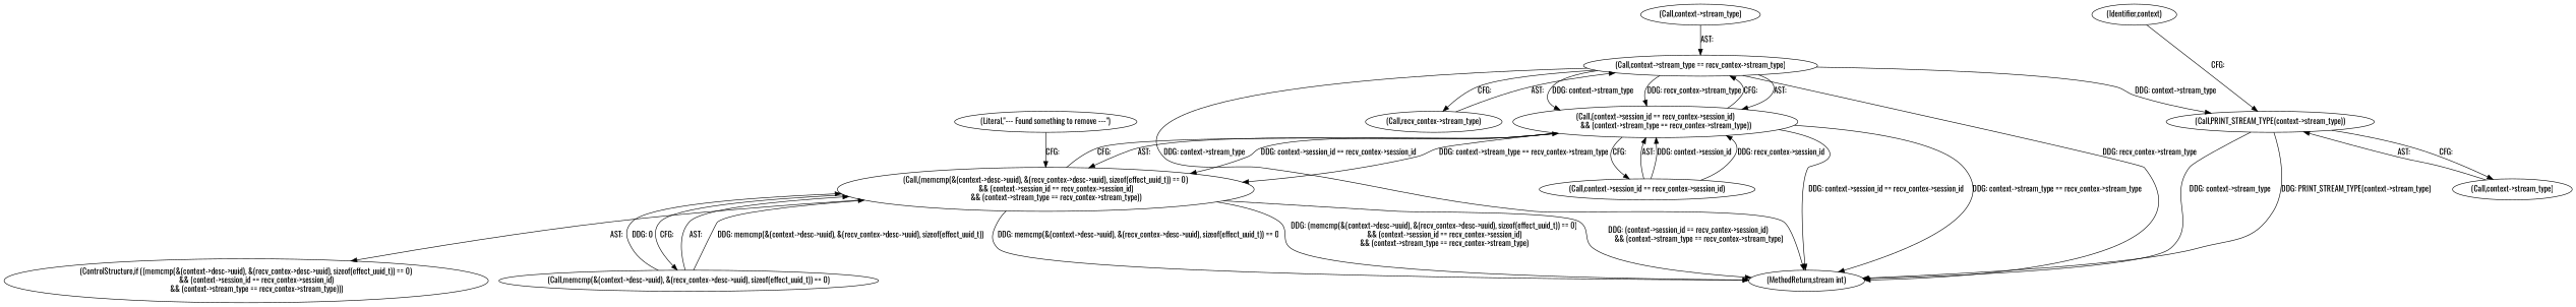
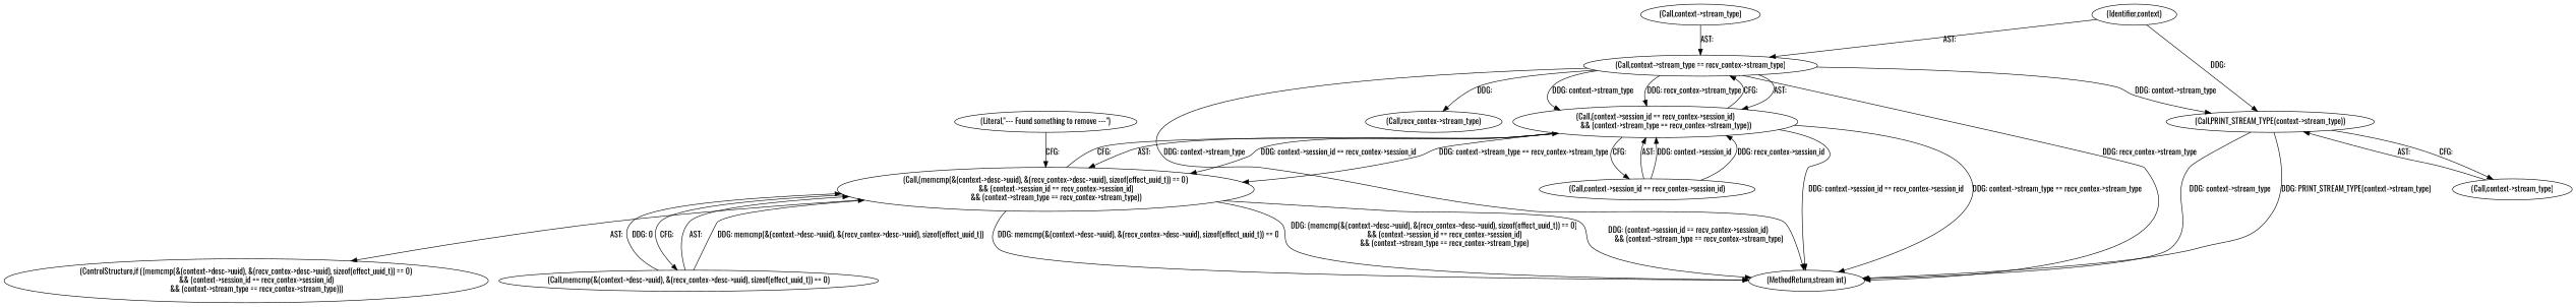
  digraph {
    fontname=Oswald
    node [fontname=Oswald]
    edge [fontname=Oswald]
    n1 [label="(Call,context->stream_type == recv_contex->stream_type)"]
    n2 [label="(Call,(context->session_id == recv_contex->session_id)\n            && (context->stream_type == recv_contex->stream_type))"]
    n3 [label="(Call,PRINT_STREAM_TYPE(context->stream_type))"]
    n4 [label="(MethodReturn,stream int)"]
    n5 [label="(Call,recv_contex->stream_type)"]
    n6 [label="(Call,(memcmp(&(context->desc->uuid), &(recv_contex->desc->uuid), sizeof(effect_uuid_t)) == 0)\n            && (context->session_id == recv_contex->session_id)\n            && (context->stream_type == recv_contex->stream_type))"]
    n7 [label="(Call,context->session_id == recv_contex->session_id)"]
    n8 [label="(Call,context->stream_type)"]
    n9 [label="(ControlStructure,if ((memcmp(&(context->desc->uuid), &(recv_contex->desc->uuid), sizeof(effect_uuid_t)) == 0)\n            && (context->session_id == recv_contex->session_id)\n            && (context->stream_type == recv_contex->stream_type)))"]
    n10 [label="(Call,memcmp(&(context->desc->uuid), &(recv_contex->desc->uuid), sizeof(effect_uuid_t)) == 0)"]
    n11 [label="(Literal,\"--- Found something to remove ---\")"]
    n12 [label="(Call,context->stream_type)"]
    n13 [label="(Identifier,context)"]
    n1 -> n2 [label="AST: "]
    n1 -> n2 [label="DDG: context->stream_type"]
    n1 -> n2 [label="DDG: recv_contex->stream_type"]
    n1 -> n3 [label="DDG: context->stream_type"]
    n1 -> n4 [label="DDG: context->stream_type"]
    n1 -> n4 [label="DDG: recv_contex->stream_type"]
-   n1 -> n5 [label="CFG: "]
+   n1 -> n5 [label="DDG: "]
    n2 -> n1 [label="CFG: "]
    n2 -> n4 [label="DDG: context->session_id == recv_contex->session_id"]
    n2 -> n4 [label="DDG: context->stream_type == recv_contex->stream_type"]
    n2 -> n6 [label="AST: "]
    n2 -> n6 [label="DDG: context->session_id == recv_contex->session_id"]
    n2 -> n6 [label="DDG: context->stream_type == recv_contex->stream_type"]
    n2 -> n7 [label="CFG: "]
    n3 -> n4 [label="DDG: PRINT_STREAM_TYPE(context->stream_type)"]
    n3 -> n4 [label="DDG: context->stream_type"]
    n3 -> n8 [label="CFG: "]
-   n5 -> n1 [label="AST: "]
+   n13 -> n1 [label="AST: "]
    n6 -> n2 [label="CFG: "]
    n6 -> n4 [label="DDG: (context->session_id == recv_contex->session_id)\n            && (context->stream_type == recv_contex->stream_type)"]
    n6 -> n4 [label="DDG: memcmp(&(context->desc->uuid), &(recv_contex->desc->uuid), sizeof(effect_uuid_t)) == 0"]
    n6 -> n4 [label="DDG: (memcmp(&(context->desc->uuid), &(recv_contex->desc->uuid), sizeof(effect_uuid_t)) == 0)\n            && (context->session_id == recv_contex->session_id)\n            && (context->stream_type == recv_contex->stream_type)"]
    n6 -> n9 [label="AST: "]
    n6 -> n10 [label="CFG: "]
    n7 -> n2 [label="AST: "]
    n7 -> n2 [label="DDG: context->session_id"]
    n7 -> n2 [label="DDG: recv_contex->session_id"]
    n8 -> n3 [label="AST: "]
    n10 -> n6 [label="AST: "]
    n10 -> n6 [label="DDG: memcmp(&(context->desc->uuid), &(recv_contex->desc->uuid), sizeof(effect_uuid_t))"]
    n10 -> n6 [label="DDG: 0"]
    n11 -> n6 [label="CFG: "]
    n12 -> n1 [label="AST: "]
-   n13 -> n3 [label="CFG: "]
+   n13 -> n3 [label="DDG: "]
  }
